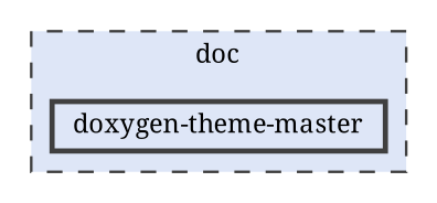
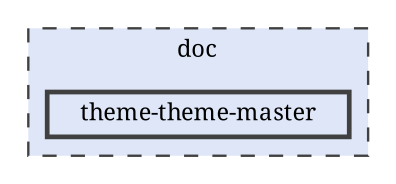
  digraph {
    compound=true
    fontname="Noto Serif"
-   n1 [color=grey25 fillcolor="#dee6f7" fontname="Noto Serif" fontsize=10 height=0.2 label="doxygen-theme-master" shape=box style="filled,bold" width=0.4]
+   n1 [color=grey25 fillcolor="#dee6f7" fontname="Noto Serif" fontsize=10 height=0.2 label="theme-theme-master" shape=box style="filled,bold" width=0.4]
    subgraph cluster_1 {
      bgcolor="#dee6f7"
      fontsize=10
      label=doc
      pencolor=grey25
      style="filled,dashed"
      n1
    }
  }
